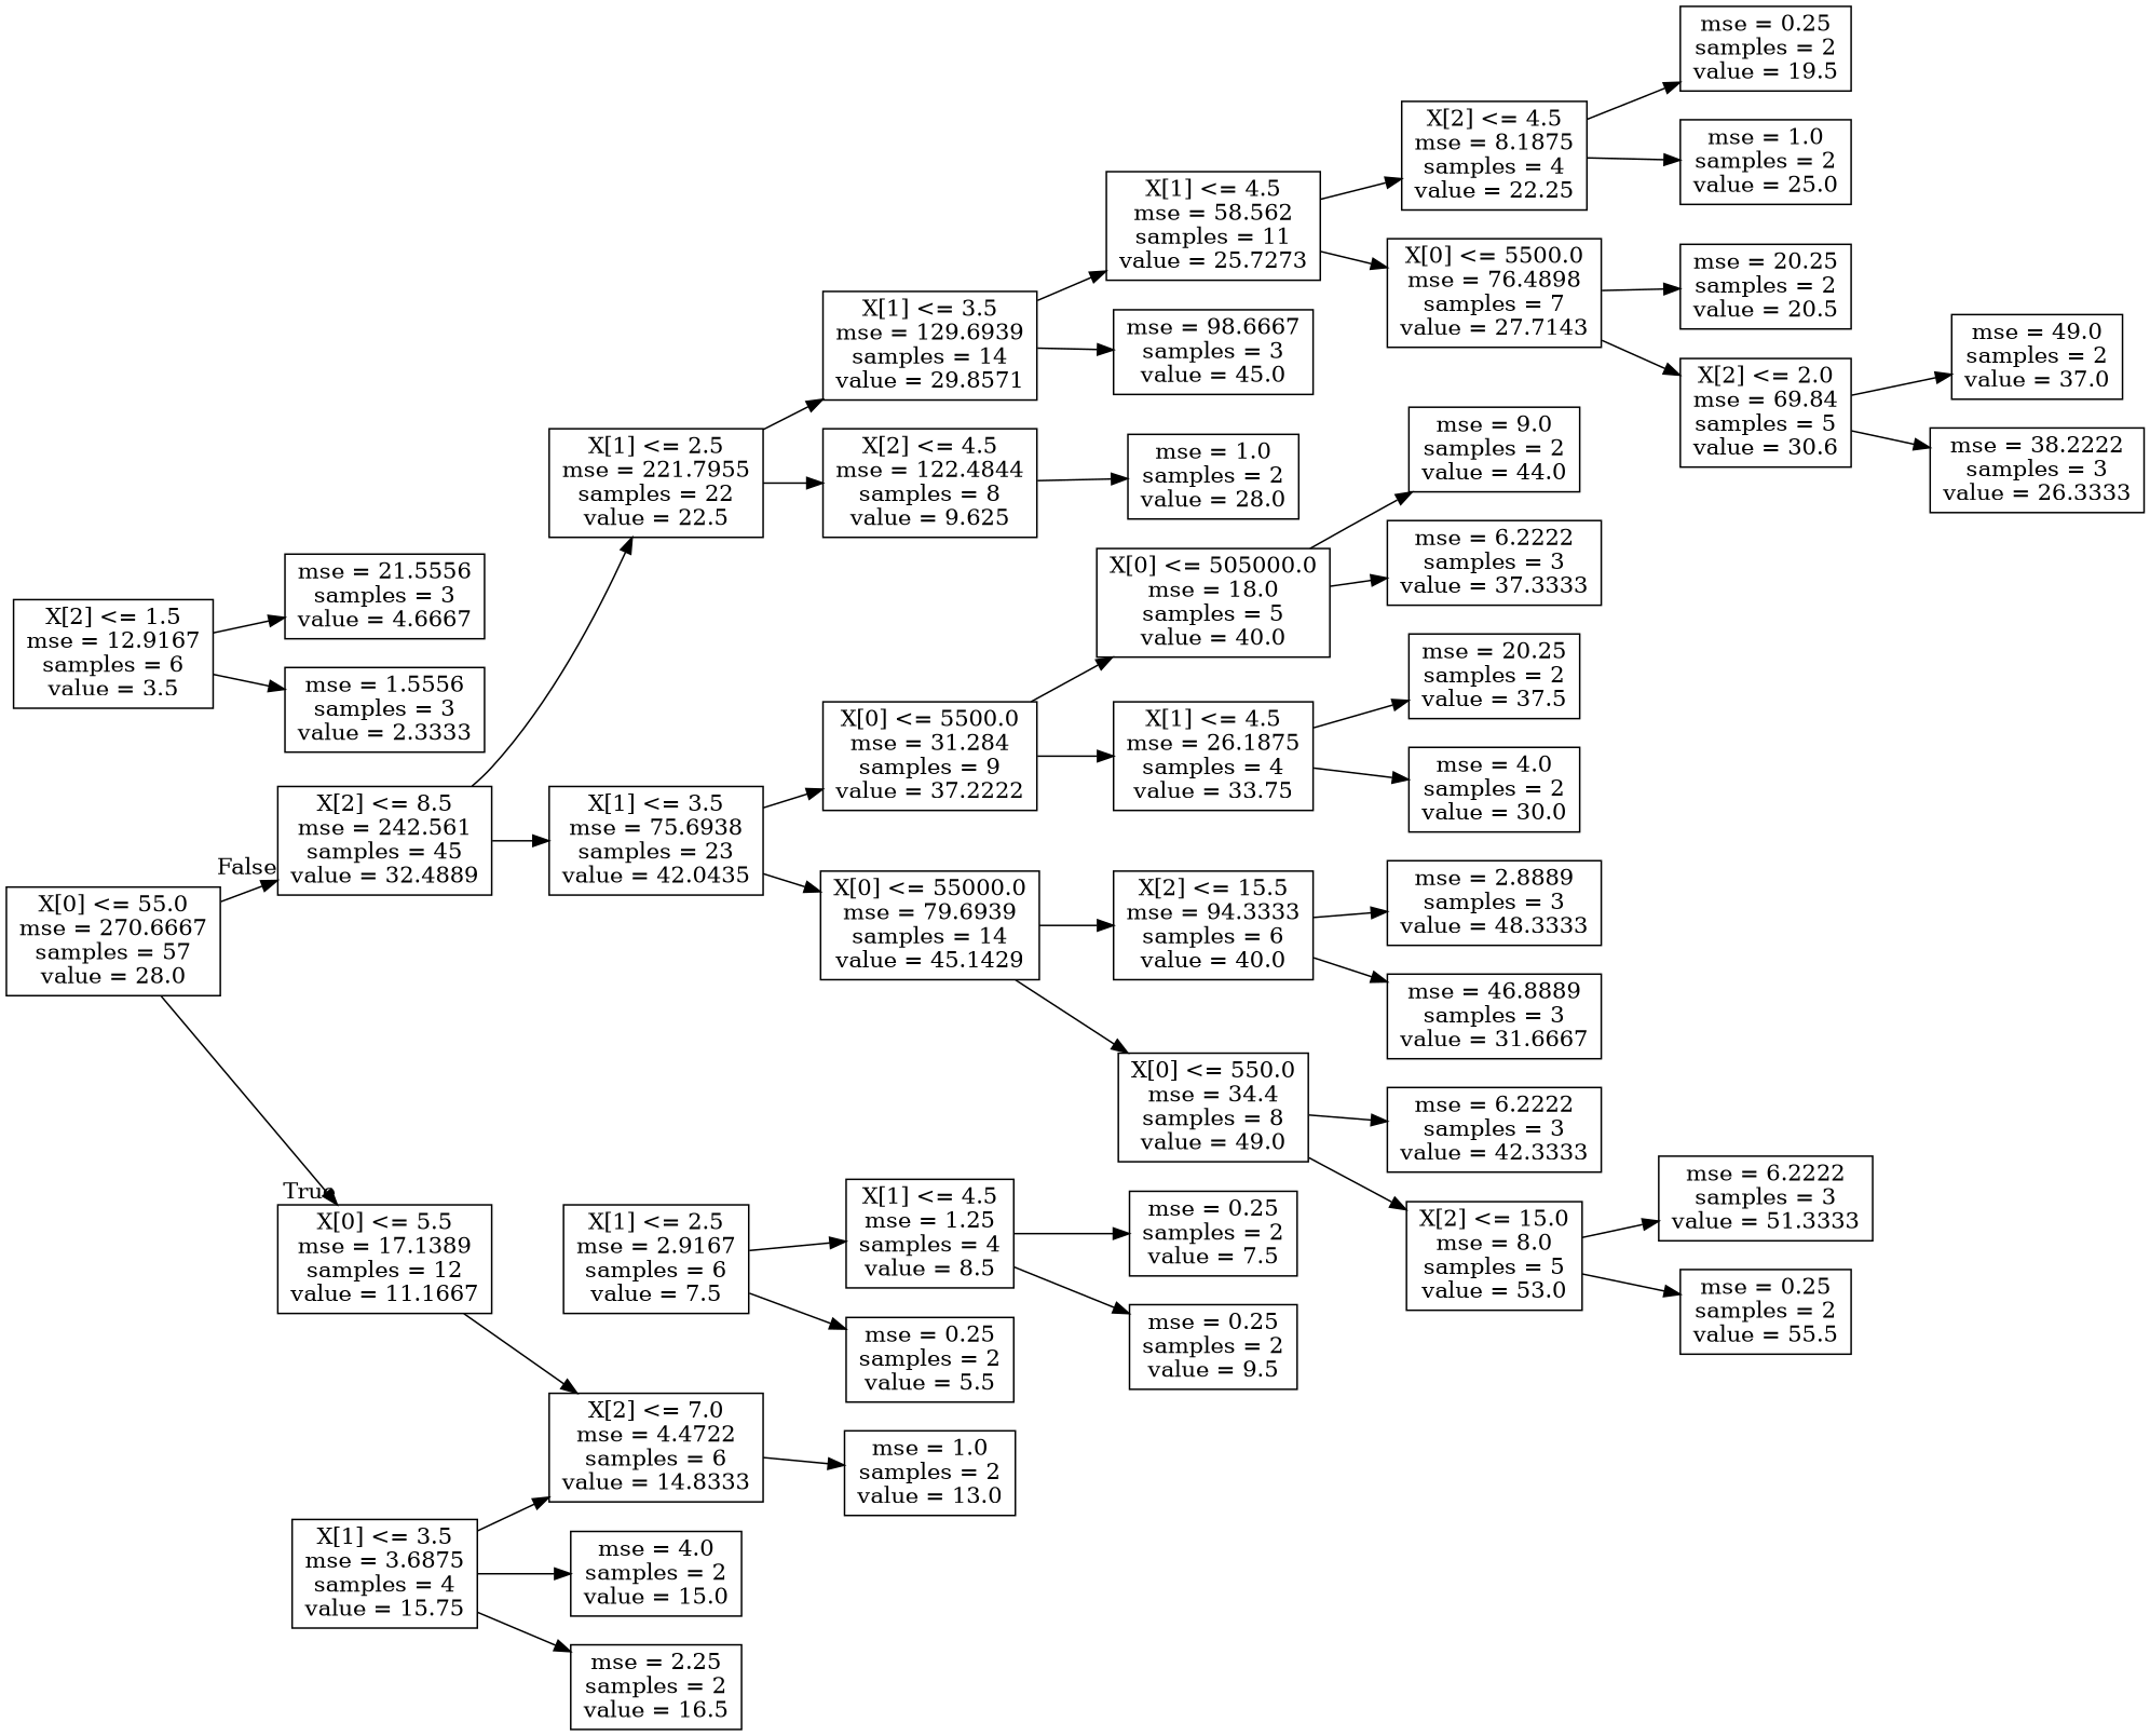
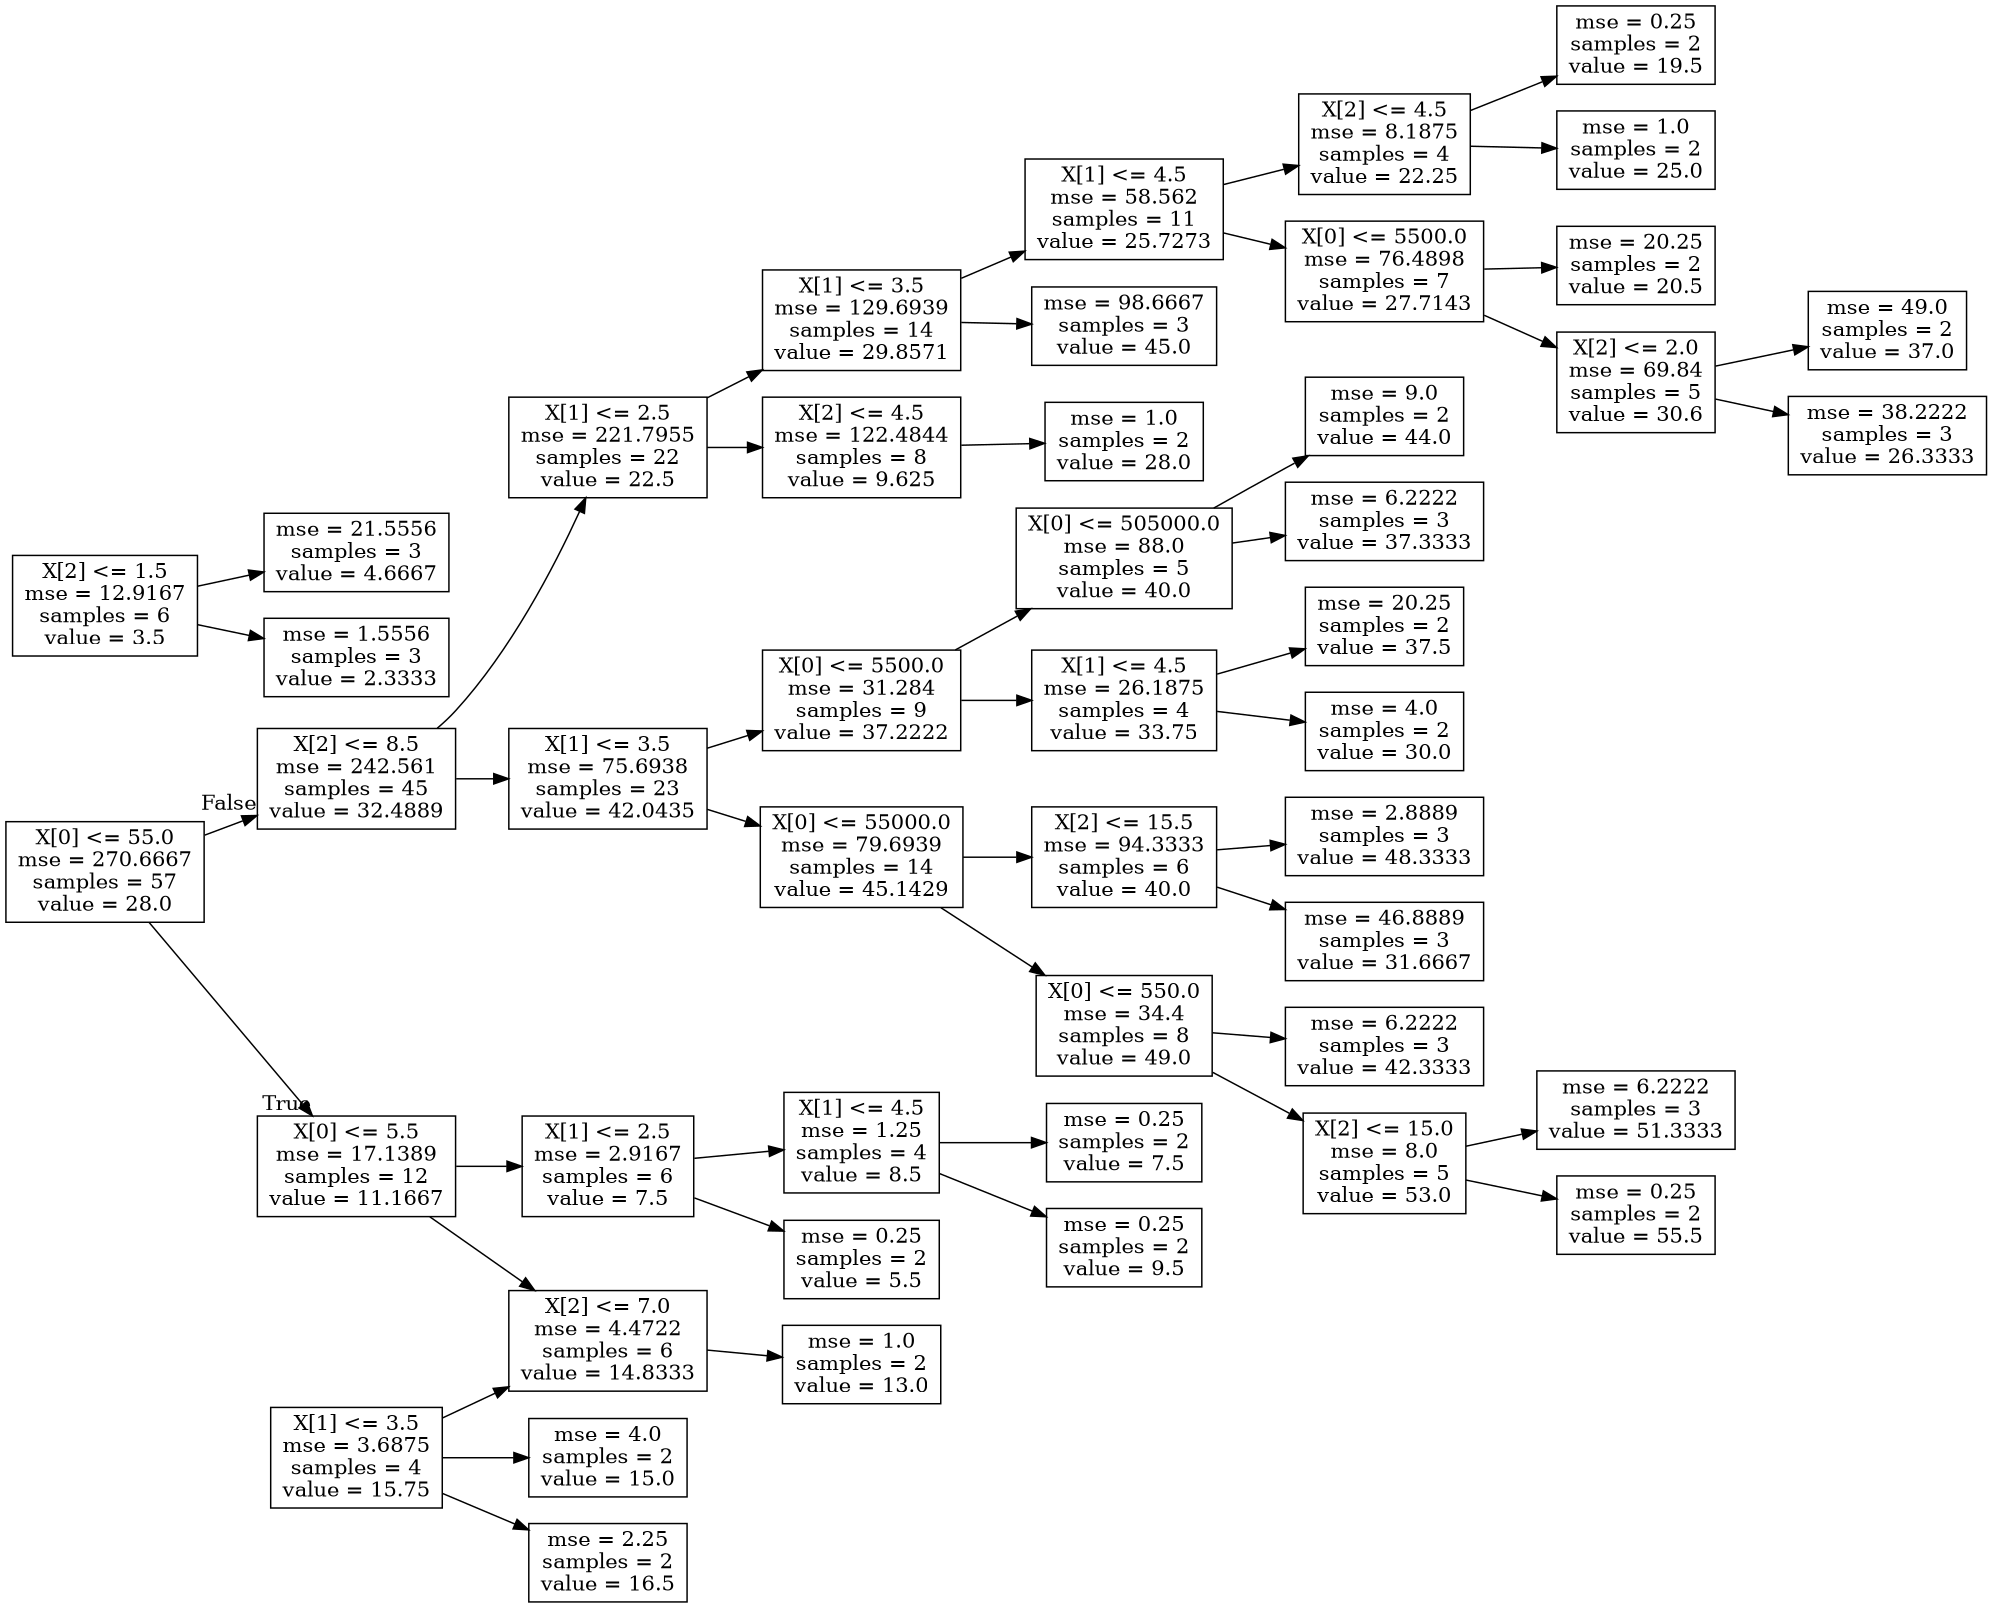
  digraph {
    rankdir=LR
    node [shape=box]
    n1 [label="X[0] <= 55.0\nmse = 270.6667\nsamples = 57\nvalue = 28.0"]
    n2 [label="X[0] <= 5.5\nmse = 17.1389\nsamples = 12\nvalue = 11.1667"]
    n3 [label="X[2] <= 8.5\nmse = 242.561\nsamples = 45\nvalue = 32.4889"]
    n4 [label="X[1] <= 2.5\nmse = 2.9167\nsamples = 6\nvalue = 7.5"]
    n5 [label="X[2] <= 7.0\nmse = 4.4722\nsamples = 6\nvalue = 14.8333"]
    n6 [label="X[1] <= 2.5\nmse = 221.7955\nsamples = 22\nvalue = 22.5"]
    n7 [label="X[1] <= 3.5\nmse = 75.6938\nsamples = 23\nvalue = 42.0435"]
    n8 [label="mse = 0.25\nsamples = 2\nvalue = 5.5"]
    n9 [label="X[1] <= 4.5\nmse = 1.25\nsamples = 4\nvalue = 8.5"]
    n10 [label="mse = 1.0\nsamples = 2\nvalue = 13.0"]
    n11 [label="mse = 0.25\nsamples = 2\nvalue = 7.5"]
    n12 [label="mse = 0.25\nsamples = 2\nvalue = 9.5"]
    n13 [label="X[1] <= 3.5\nmse = 3.6875\nsamples = 4\nvalue = 15.75"]
    n14 [label="mse = 4.0\nsamples = 2\nvalue = 15.0"]
    n15 [label="mse = 2.25\nsamples = 2\nvalue = 16.5"]
    n16 [label="X[2] <= 4.5\nmse = 122.4844\nsamples = 8\nvalue = 9.625"]
    n17 [label="X[1] <= 3.5\nmse = 129.6939\nsamples = 14\nvalue = 29.8571"]
    n18 [label="X[0] <= 55000.0\nmse = 79.6939\nsamples = 14\nvalue = 45.1429"]
    n19 [label="X[0] <= 5500.0\nmse = 31.284\nsamples = 9\nvalue = 37.2222"]
    n20 [label="mse = 1.0\nsamples = 2\nvalue = 28.0"]
    n21 [label="mse = 98.6667\nsamples = 3\nvalue = 45.0"]
    n22 [label="X[1] <= 4.5\nmse = 58.562\nsamples = 11\nvalue = 25.7273"]
    n23 [label="X[2] <= 1.5\nmse = 12.9167\nsamples = 6\nvalue = 3.5"]
    n24 [label="mse = 21.5556\nsamples = 3\nvalue = 4.6667"]
    n25 [label="mse = 1.5556\nsamples = 3\nvalue = 2.3333"]
    n26 [label="X[2] <= 4.5\nmse = 8.1875\nsamples = 4\nvalue = 22.25"]
    n27 [label="X[0] <= 5500.0\nmse = 76.4898\nsamples = 7\nvalue = 27.7143"]
    n28 [label="mse = 0.25\nsamples = 2\nvalue = 19.5"]
    n29 [label="mse = 1.0\nsamples = 2\nvalue = 25.0"]
    n30 [label="mse = 20.25\nsamples = 2\nvalue = 20.5"]
    n31 [label="X[2] <= 2.0\nmse = 69.84\nsamples = 5\nvalue = 30.6"]
    n32 [label="mse = 49.0\nsamples = 2\nvalue = 37.0"]
    n33 [label="mse = 38.2222\nsamples = 3\nvalue = 26.3333"]
    n34 [label="X[0] <= 550.0\nmse = 34.4\nsamples = 8\nvalue = 49.0"]
    n35 [label="X[2] <= 15.5\nmse = 94.3333\nsamples = 6\nvalue = 40.0"]
    n36 [label="X[1] <= 4.5\nmse = 26.1875\nsamples = 4\nvalue = 33.75"]
-   n37 [label="X[0] <= 505000.0\nmse = 18.0\nsamples = 5\nvalue = 40.0"]
+   n37 [label="X[0] <= 505000.0\nmse = 88.0\nsamples = 5\nvalue = 40.0"]
    n38 [label="mse = 6.2222\nsamples = 3\nvalue = 42.3333"]
    n39 [label="X[2] <= 15.0\nmse = 8.0\nsamples = 5\nvalue = 53.0"]
    n40 [label="mse = 2.8889\nsamples = 3\nvalue = 48.3333"]
    n41 [label="mse = 46.8889\nsamples = 3\nvalue = 31.6667"]
    n42 [label="mse = 6.2222\nsamples = 3\nvalue = 51.3333"]
    n43 [label="mse = 0.25\nsamples = 2\nvalue = 55.5"]
    n44 [label="mse = 20.25\nsamples = 2\nvalue = 37.5"]
    n45 [label="mse = 4.0\nsamples = 2\nvalue = 30.0"]
    n46 [label="mse = 9.0\nsamples = 2\nvalue = 44.0"]
    n47 [label="mse = 6.2222\nsamples = 3\nvalue = 37.3333"]
    n1 -> n2 [headlabel=True labelangle=45 labeldistance=2.5]
    n1 -> n3 [headlabel=False labelangle=-45 labeldistance=2.5]
+   n2 -> n4
    n2 -> n5
    n3 -> n6
    n3 -> n7
    n4 -> n8
    n4 -> n9
    n5 -> n10
    n6 -> n16
    n6 -> n17
    n7 -> n18
    n7 -> n19
    n9 -> n11
    n9 -> n12
    n13 -> n5
    n13 -> n14
    n13 -> n15
    n16 -> n20
    n17 -> n21
    n17 -> n22
    n18 -> n34
    n18 -> n35
    n19 -> n36
    n19 -> n37
    n22 -> n26
    n22 -> n27
    n23 -> n24
    n23 -> n25
    n26 -> n28
    n26 -> n29
    n27 -> n30
    n27 -> n31
    n31 -> n32
    n31 -> n33
    n34 -> n38
    n34 -> n39
    n35 -> n40
    n35 -> n41
    n36 -> n44
    n36 -> n45
    n37 -> n46
    n37 -> n47
    n39 -> n42
    n39 -> n43
  }
